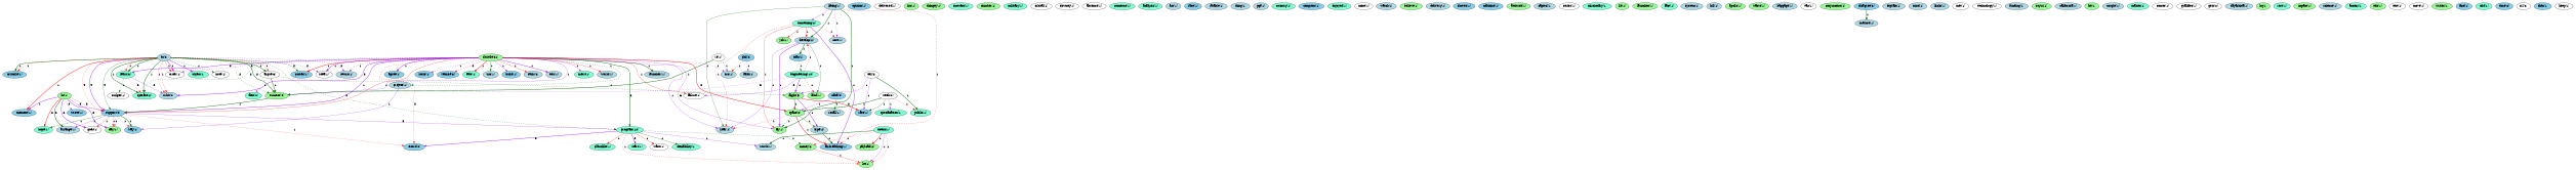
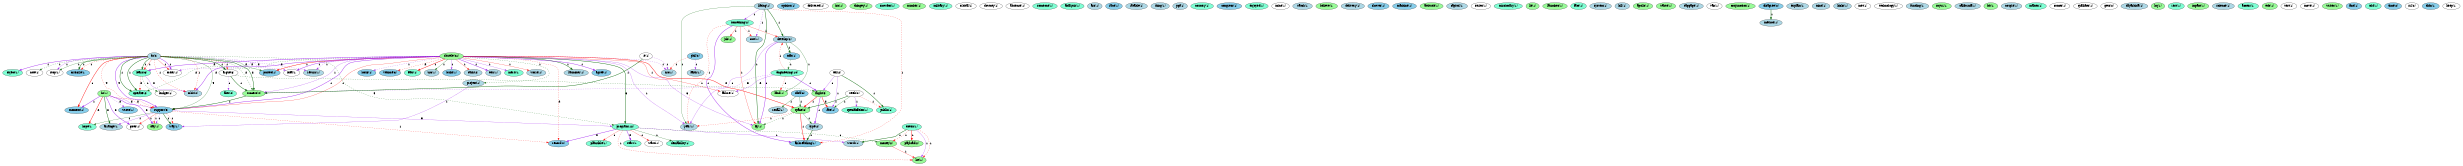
  digraph {
    node [fillcolor=lightblue style=filled]
    edge [color=purple style=bold]
    n1 [fillcolor=palegreen label="hs(1)"]
    n2 [fillcolor=skyblue label="moment(1)"]
    n3 [fillcolor=skyblue label="support(5)"]
    n4 [fillcolor=aquamarine label="hope(1)"]
    n5 [label="arrange(1)"]
    n6 [fillcolor=white label="goes(1)"]
    n7 [fillcolor=palegreen label="day(1)"]
    n8 [fillcolor=skyblue label="wrote(1)"]
    n9 [fillcolor=aquamarine label="program(12)"]
    n10 [fillcolor=skyblue label="record(2)"]
    n11 [fillcolor=skyblue label="way(1)"]
    n12 [fillcolor=aquamarine label="start(1)"]
    n13 [fillcolor=white label="wasn(1)"]
    n14 [fillcolor=aquamarine label="deniability(1)"]
    n15 [fillcolor=aquamarine label="plausible(1)"]
    n16 [label="worth(1)"]
    n17 [fillcolor=palegreen label="money(2)"]
    n18 [fillcolor=palegreen label="lot(1)"]
    n19 [fillcolor=skyblue label="opinion(1)"]
    n20 [fillcolor=white label="delivered(1)"]
    n21 [fillcolor=palegreen label="isn(1)"]
    n22 [fillcolor=palegreen label="thingey(1)"]
    n23 [fillcolor=palegreen label="shuttle(21)"]
    n24 [label="launcher(1)"]
    n25 [fillcolor=skyblue label="agree(1)"]
    n26 [label="project(1)"]
    n27 [fillcolor=skyblue label="looks(1)"]
    n28 [fillcolor=skyblue label="posted(1)"]
    n29 [fillcolor=skyblue label="vehicle(3)"]
    n30 [fillcolor=aquamarine label="eats(1)"]
    n31 [label="usc(1)"]
    n32 [fillcolor=skyblue label="build(1)"]
    n33 [fillcolor=white label="idea(1)"]
    n34 [label="basis(2)"]
    n35 [label="return(1)"]
    n36 [label="edu(1)"]
    n37 [fillcolor=palegreen label="success(4)"]
    n38 [fillcolor=aquamarine label="learn(3)"]
    n39 [label="hsc(1)"]
    n40 [fillcolor=white label="failure(1)"]
    n41 [fillcolor=aquamarine label="operate(2)"]
    n42 [fillcolor=aquamarine label="merit(1)"]
    n43 [fillcolor=palegreen label="space(6)"]
    n44 [label="world(1)"]
    n45 [label="orbit(2)"]
    n46 [label="year(1)"]
    n47 [fillcolor=palegreen label="fly(1)"]
    n48 [fillcolor=white label="order(1)"]
    n49 [fillcolor=white label="budget(1)"]
    n50 [fillcolor=skyblue label="airbreathing(1)"]
    n51 [label="type(2)"]
    n52 [fillcolor=aquamarine label="snowfox(1)"]
    n53 [fillcolor=palegreen label="number(1)"]
    n54 [fillcolor=aquamarine label="military(1)"]
    n55 [fillcolor=white label="orbital(1)"]
    n56 [fillcolor=white label="downey(1)"]
    n57 [fillcolor=white label="absense(1)"]
    n58 [fillcolor=aquamarine label="someone(1)"]
    n59 [fillcolor=aquamarine label="analysis(1)"]
    n60 [label="ass(1)"]
    n61 [label="dc(2)"]
    n62 [fillcolor=aquamarine label="object(1)"]
    n63 [fillcolor=white label="note(1)"]
    n64 [fillcolor=white label="argue(3)"]
+   n65 [fillcolor=white label="stop(1)"]
    n66 [fillcolor=skyblue label="criticize(1)"]
    n67 [fillcolor=palegreen label="flight(5)"]
    n68 [fillcolor=aquamarine label="flies(2)"]
    n69 [fillcolor=skyblue label="rate(1)"]
    n70 [fillcolor=skyblue label="race(1)"]
    n71 [label="ratable(1)"]
    n72 [label="thing(1)"]
    n73 [label="pgf(1)"]
    n74 [fillcolor=aquamarine label="country(1)"]
    n75 [fillcolor=skyblue label="congress(1)"]
    n76 [fillcolor=aquamarine label="enjoyed(1)"]
    n77 [fillcolor=white label="mine(1)"]
    n78 [label="watch(1)"]
    n79 [fillcolor=palegreen label="believe(1)"]
    n80 [label="delivery(1)"]
    n81 [fillcolor=skyblue label="shoves(1)"]
    n82 [fillcolor=skyblue label="machine(1)"]
    n83 [fillcolor=palegreen label="attitude(1)"]
    n84 [label="capitol(1)"]
    n85 [fillcolor=white label="series(1)"]
    n86 [fillcolor=aquamarine label="missionary(1)"]
    n87 [label="lifting(1)"]
    n88 [fillcolor=aquamarine label="something(2)"]
    n89 [label="cost(1)"]
    n90 [label="develop(2)"]
    n91 [fillcolor=palegreen label="job(1)"]
    n92 [fillcolor=skyblue label="man(1)"]
    n93 [fillcolor=palegreen label="land(1)"]
    n94 [fillcolor=aquamarine label="engineering(10)"]
    n95 [fillcolor=palegreen label="lie(1)"]
    n96 [fillcolor=palegreen label="launches(1)"]
    n97 [fillcolor=aquamarine label="fact(1)"]
    n98 [label="system(1)"]
    n99 [label="hill(1)"]
    n100 [fillcolor=palegreen label="apollo(1)"]
    n101 [fillcolor=palegreen label="waste(1)"]
    n102 [label="baggage(1)"]
    n103 [fillcolor=white label="van(1)"]
    n104 [fillcolor=palegreen label="conjunction(1)"]
    n105 [fillcolor=skyblue label="disagree(2)"]
    n106 [label="method(1)"]
    n107 [label="explain(1)"]
    n108 [label="mind(1)"]
    n109 [label="kicks(1)"]
    n110 [fillcolor=white label="week(2)"]
    n111 [fillcolor=aquamarine label="specification(1)"]
    n112 [fillcolor=aquamarine label="public(1)"]
    n113 [fillcolor=white label="met(1)"]
    n114 [fillcolor=white label="technology(1)"]
    n115 [label="funding(1)"]
    n116 [fillcolor=palegreen label="soyuz(1)"]
    n117 [label="california(1)"]
    n118 [fillcolor=palegreen label="bit(1)"]
    n119 [label="couple(1)"]
    n120 [fillcolor=aquamarine label="mahen(1)"]
    n121 [fillcolor=white label="comes(1)"]
    n122 [fillcolor=white label="qualifies(1)"]
    n123 [fillcolor=white label="tell(2)"]
    n124 [fillcolor=white label="gets(2)"]
    n125 [fillcolor=white label="re(1)"]
    n126 [fillcolor=skyblue label="phil(2)"]
    n127 [label="faith(1)"]
    n128 [label="hayashida(1)"]
    n129 [fillcolor=palegreen label="hq(1)"]
    n130 [fillcolor=aquamarine label="rest(1)"]
    n131 [fillcolor=aquamarine label="doesn(1)"]
    n132 [fillcolor=palegreen label="payload(2)"]
    n133 [fillcolor=palegreen label="impact(1)"]
    n134 [label="science(1)"]
    n135 [fillcolor=skyblue label="nasa(3)"]
    n136 [label="recall(1)"]
    n137 [fillcolor=aquamarine label="access(1)"]
    n138 [fillcolor=palegreen label="edo(1)"]
    n139 [fillcolor=white label="test(1)"]
    n140 [fillcolor=white label="move(1)"]
    n141 [fillcolor=palegreen label="writes(1)"]
    n142 [fillcolor=skyblue label="find(1)"]
    n143 [fillcolor=aquamarine label="told(1)"]
    n144 [fillcolor=skyblue label="time(2)"]
    n145 [fillcolor=white label="srl(2)"]
    n146 [fillcolor=skyblue label="didn(1)"]
    n147 [fillcolor=white label="keep(1)"]
    n1 -> n2 [label=1]
    n1 -> n3 [label=2 style=solid]
    n1 -> n3 [color=red label=2 style=dashed]
    n1 -> n4 [color=red label=2]
    n1 -> n5 [color=darkgreen label=2]
    n1 -> n6 [label=2]
    n1 -> n7 [label=2]
    n1 -> n8 [label=2 style=dashed]
    n3 -> n4 [color=darkgreen label=1 style=solid]
    n3 -> n5 [label=1 style=solid]
    n3 -> n6 [color=red label=1 style=solid]
    n3 -> n7 [color=red label=1 style=dashed]
    n3 -> n7 [label=1 style=dashed]
    n3 -> n9 [label=3 style=solid]
    n3 -> n10 [color=red label=1 style=dashed]
    n3 -> n11 [color=red label=1 style=dashed]
    n3 -> n11 [color=darkgreen label=1]
    n9 -> n10 [label=2]
    n9 -> n12 [label=2]
    n9 -> n13 [color=red label=1 style=solid]
    n9 -> n14 [color=darkgreen label=1 style=solid]
    n9 -> n15 [color=red label=1 style=solid]
    n9 -> n16 [label=1 style=solid]
    n9 -> n17 [color=darkgreen label=1 style=dashed]
    n9 -> n18 [color=red label=1 style=dashed]
    n17 -> n18 [color=red label=1 style=solid]
    n23 -> n3 [label=1]
    n23 -> n3 [color=red label=1 style=solid]
    n23 -> n9 [color=darkgreen label=6]
    n23 -> n10 [color=red label=2 style=dashed]
    n23 -> n24 [color=darkgreen label=1]
    n23 -> n25 [label=1]
    n23 -> n26 [color=darkgreen label=1 style=dashed]
    n23 -> n27 [label=1 style=dashed]
    n23 -> n28 [color=red label=1]
    n23 -> n29 [color=red label=2 style=dashed]
    n23 -> n30 [color=red label=1]
    n23 -> n31 [color=darkgreen label=1 style=solid]
    n23 -> n32 [label=1 style=solid]
    n23 -> n33 [label=1]
    n23 -> n34 [color=red label=1 style=solid]
    n23 -> n35 [label=1 style=dashed]
    n23 -> n36 [label=1]
    n23 -> n37 [label=1 style=solid]
    n23 -> n38 [label=2]
    n23 -> n39 [label=1 style=dashed]
    n23 -> n40 [color=red label=1 style=solid]
    n23 -> n41 [color=darkgreen label=2 style=dashed]
    n23 -> n42 [label=1 style=solid]
    n23 -> n43 [color=red label=2]
    n23 -> n44 [color=red label=1 style=solid]
    n23 -> n45 [label=2]
    n23 -> n46 [label=1 style=solid]
    n23 -> n47 [label=6 style=solid]
    n23 -> n48 [label=2 style=dashed]
    n26 -> n11 [label=1 style=solid]
    n37 -> n3 [color=darkgreen label=1]
    n38 -> n41 [color=red label=2 style=dashed]
    n38 -> n45 [label=2 style=solid]
    n38 -> n49 [color=darkgreen label=1 style=dashed]
    n43 -> n46 [color=red label=1 style=dashed]
    n43 -> n47 [color=darkgreen label=1 style=dashed]
    n43 -> n50 [color=red label=1]
    n43 -> n51 [color=darkgreen label=1 style=solid]
    n51 -> n50 [color=darkgreen label=1]
    n61 -> n2 [color=red label=1]
    n61 -> n3 [color=red label=4 style=dashed]
    n61 -> n3 [label=4]
    n61 -> n3 [color=darkgreen label=4 style=solid]
    n61 -> n9 [color=darkgreen label=4 style=dashed]
    n61 -> n28 [color=darkgreen label=2 style=solid]
    n61 -> n33 [label=2 style=dashed]
    n61 -> n35 [label=2 style=dashed]
    n61 -> n37 [color=darkgreen label=2 style=dashed]
    n61 -> n37 [color=darkgreen label=2]
    n61 -> n38 [color=red label=1 style=solid]
    n61 -> n38 [color=darkgreen label=1]
    n61 -> n41 [color=darkgreen label=1]
    n61 -> n41 [color=darkgreen label=1]
    n61 -> n45 [color=red label=1 style=dashed]
    n61 -> n45 [color=red label=1 style=dashed]
    n61 -> n48 [color=red label=1 style=solid]
    n61 -> n48 [label=1]
    n61 -> n62 [label=1]
    n61 -> n63 [color=darkgreen label=1 style=dashed]
    n61 -> n64 [color=darkgreen label=1]
    n61 -> n64 [color=red label=1 style=dashed]
+   n61 -> n65 [label=1 style=solid]
+   n61 -> n65 [color=darkgreen label=1 style=solid]
    n61 -> n66 [color=darkgreen label=1]
    n61 -> n66 [color=red label=1 style=dashed]
    n64 -> n37 [color=darkgreen label=1]
    n64 -> n67 [color=darkgreen label=1 style=dashed]
    n64 -> n68 [label=1 style=dashed]
    n67 -> n43 [color=red label=1]
    n67 -> n51 [label=1]
    n67 -> n69 [color=red label=2]
    n87 -> n46 [color=darkgreen label=1 style=solid]
    n87 -> n47 [color=darkgreen label=1]
    n87 -> n50 [color=red label=1 style=dashed]
    n87 -> n88 [label=1 style=solid]
    n87 -> n89 [label=1 style=dashed]
    n87 -> n90 [color=darkgreen label=1]
    n88 -> n46 [color=red label=1 style=dashed]
    n88 -> n47 [color=red label=1 style=solid]
    n88 -> n50 [label=1]
    n88 -> n89 [color=red label=1 style=dashed]
    n88 -> n90 [color=red label=1 style=solid]
    n88 -> n91 [color=red label=1 style=solid]
    n90 -> n46 [label=1 style=solid]
    n90 -> n47 [label=1]
    n90 -> n92 [color=darkgreen label=1]
    n90 -> n93 [color=darkgreen label=1 style=solid]
    n92 -> n94 [color=darkgreen label=1 style=dashed]
    n94 -> n37 [label=3 style=dashed]
    n94 -> n40 [label=2 style=solid]
    n94 -> n67 [label=1]
    n94 -> n90 [color=red label=1 style=dashed]
    n94 -> n93 [color=red label=1 style=dashed]
    n105 -> n106 [color=darkgreen label=1]
    n110 -> n43 [color=darkgreen label=1]
    n110 -> n69 [color=darkgreen label=1 style=solid]
    n110 -> n111 [label=1 style=solid]
    n110 -> n112 [color=red label=1 style=dashed]
    n123 -> n67 [label=1 style=solid]
    n123 -> n69 [label=1 style=solid]
    n123 -> n112 [color=darkgreen label=1]
    n125 -> n37 [color=darkgreen label=1]
    n125 -> n39 [label=1 style=dashed]
    n126 -> n39 [color=red label=1 style=dashed]
    n126 -> n127 [label=1 style=dashed]
    n131 -> n16 [color=darkgreen label=1]
    n131 -> n17 [color=red label=1 style=dashed]
    n131 -> n18 [label=1 style=solid]
    n131 -> n18 [color=red label=1 style=dashed]
    n131 -> n132 [color=red label=1]
-   n135 -> n43 [label=1 style=solid]
+   n135 -> n43 [color=darkgreen label=1 style=solid]
    n135 -> n136 [color=darkgreen label=1 style=solid]
  }
